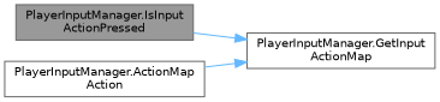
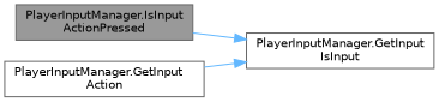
  digraph {
    fontname="DejaVu Sans"
    rankdir=LR
    node [color=grey40 fillcolor=white fontname="DejaVu Sans" fontsize=10 shape=box style=filled]
    edge [color=steelblue1 fontname="DejaVu Sans" fontsize=10 labelfontname=Helvetica labelfontsize=10 style=solid]
    n1 [color=gray40 fillcolor=grey60 fontcolor=black height=0.2 label="PlayerInputManager.IsInput\lActionPressed" width=0.4]
-   n2 [height=0.2 label="PlayerInputManager.GetInput\lActionMap" width=0.4]
-   n3 [height=0.2 label="PlayerInputManager.ActionMap\lAction" width=0.4]
+   n2 [height=0.2 label="PlayerInputManager.GetInput\lIsInput" width=0.4]
+   n3 [height=0.2 label="PlayerInputManager.GetInput\lAction" width=0.4]
    n1 -> n2
    n3 -> n2
  }
